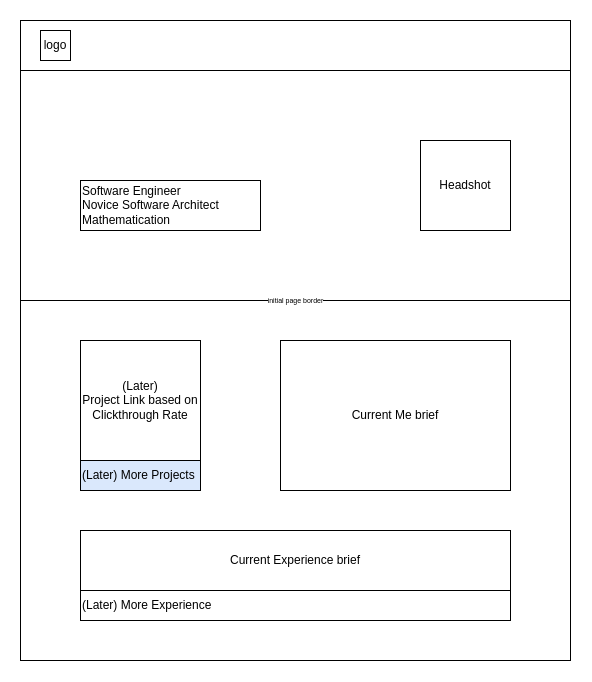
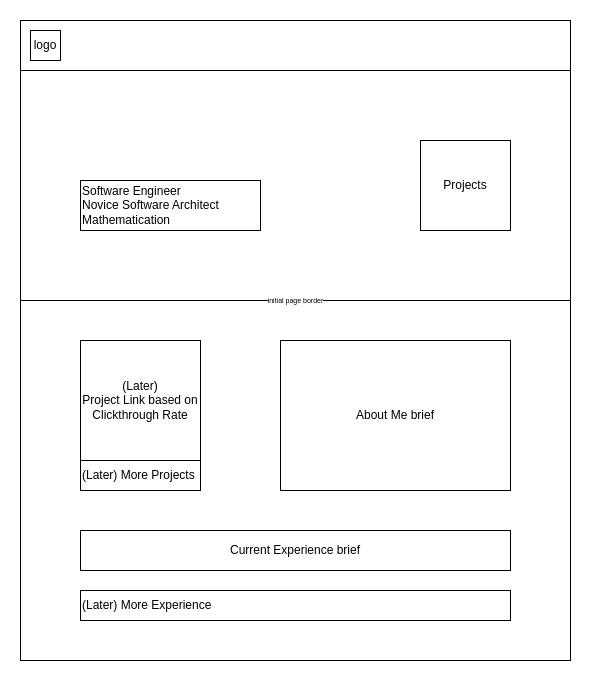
  <mxCell id="0" />
  <mxCell id="1" parent="0" />
  <mxCell id="2" value="" style="rounded=0;whiteSpace=wrap;html=1;" vertex="1" parent="1"><mxGeometry x="20" y="20" width="550" height="640" as="geometry" /></mxCell>
  <mxCell id="3" value="" style="rounded=0;whiteSpace=wrap;html=1;" vertex="1" parent="1"><mxGeometry x="20" y="20" width="550" height="50" as="geometry" /></mxCell>
- <mxCell id="4" value="logo" style="rounded=0;whiteSpace=wrap;html=1;" vertex="1" parent="1"><mxGeometry x="40" y="30" width="30" height="30" as="geometry" /></mxCell>
+ <mxCell id="4" value="logo" style="rounded=0;whiteSpace=wrap;html=1;" vertex="1" parent="1"><mxGeometry x="30" y="30" width="30" height="30" as="geometry" /></mxCell>
  <mxCell id="5" value="Software Engineer&lt;div&gt;Novice Software Architect&lt;div&gt;Mathematication&lt;/div&gt;&lt;/div&gt;" style="rounded=0;whiteSpace=wrap;html=1;align=left;" vertex="1" parent="1"><mxGeometry x="80" y="180" width="180" height="50" as="geometry" /></mxCell>
- <mxCell id="6" value="Headshot" style="rounded=0;whiteSpace=wrap;html=1;" vertex="1" parent="1"><mxGeometry x="420" y="140" width="90" height="90" as="geometry" /></mxCell>
+ <mxCell id="6" value="Projects" style="rounded=0;whiteSpace=wrap;html=1;" vertex="1" parent="1"><mxGeometry x="420" y="140" width="90" height="90" as="geometry" /></mxCell>
  <mxCell id="7" value="" style="endArrow=none;html=1;rounded=0;elbow=horizontal;" edge="1" parent="1"><mxGeometry width="50" height="50" relative="1" as="geometry"><mxPoint x="20" y="300" as="sourcePoint" /><mxPoint x="570" y="300" as="targetPoint" /></mxGeometry></mxCell>
  <mxCell id="8" value="initial page border" style="edgeLabel;html=1;align=center;verticalAlign=middle;resizable=0;points=[];fontSize=7;" vertex="1" connectable="0" parent="7"><mxGeometry x="0.045" relative="1" as="geometry"><mxPoint x="-13" as="offset" /></mxGeometry></mxCell>
- <mxCell id="9" value="Current Me brief" style="rounded=0;whiteSpace=wrap;html=1;" vertex="1" parent="1"><mxGeometry x="280" y="340" width="230" height="150" as="geometry" /></mxCell>
+ <mxCell id="9" value="About Me brief" style="rounded=0;whiteSpace=wrap;html=1;" vertex="1" parent="1"><mxGeometry x="280" y="340" width="230" height="150" as="geometry" /></mxCell>
  <mxCell id="10" value="(Later)&lt;div&gt;Project Link based on Clickthrough Rate&lt;/div&gt;" style="rounded=0;whiteSpace=wrap;html=1;" vertex="1" parent="1"><mxGeometry x="80" y="340" width="120" height="120" as="geometry" /></mxCell>
- <mxCell id="11" value="(Later) More Projects" style="rounded=0;whiteSpace=wrap;html=1;align=left;fillColor=#dae8fc;" vertex="1" parent="1"><mxGeometry x="80" y="460" width="120" height="30" as="geometry" /></mxCell>
- <mxCell id="12" value="Current Experience brief" style="rounded=0;whiteSpace=wrap;html=1;" vertex="1" parent="1"><mxGeometry x="80" y="530" width="430" height="60" as="geometry" /></mxCell>
+ <mxCell id="11" value="(Later) More Projects" style="rounded=0;whiteSpace=wrap;html=1;align=left;" vertex="1" parent="1"><mxGeometry x="80" y="460" width="120" height="30" as="geometry" /></mxCell>
+ <mxCell id="12" value="Current Experience brief" style="rounded=0;whiteSpace=wrap;html=1;" vertex="1" parent="1"><mxGeometry x="80" y="530" width="430" height="40" as="geometry" /></mxCell>
  <mxCell id="13" value="(Later) More Experience" style="rounded=0;whiteSpace=wrap;html=1;align=left;" vertex="1" parent="1"><mxGeometry x="80" y="590" width="430" height="30" as="geometry" /></mxCell>
